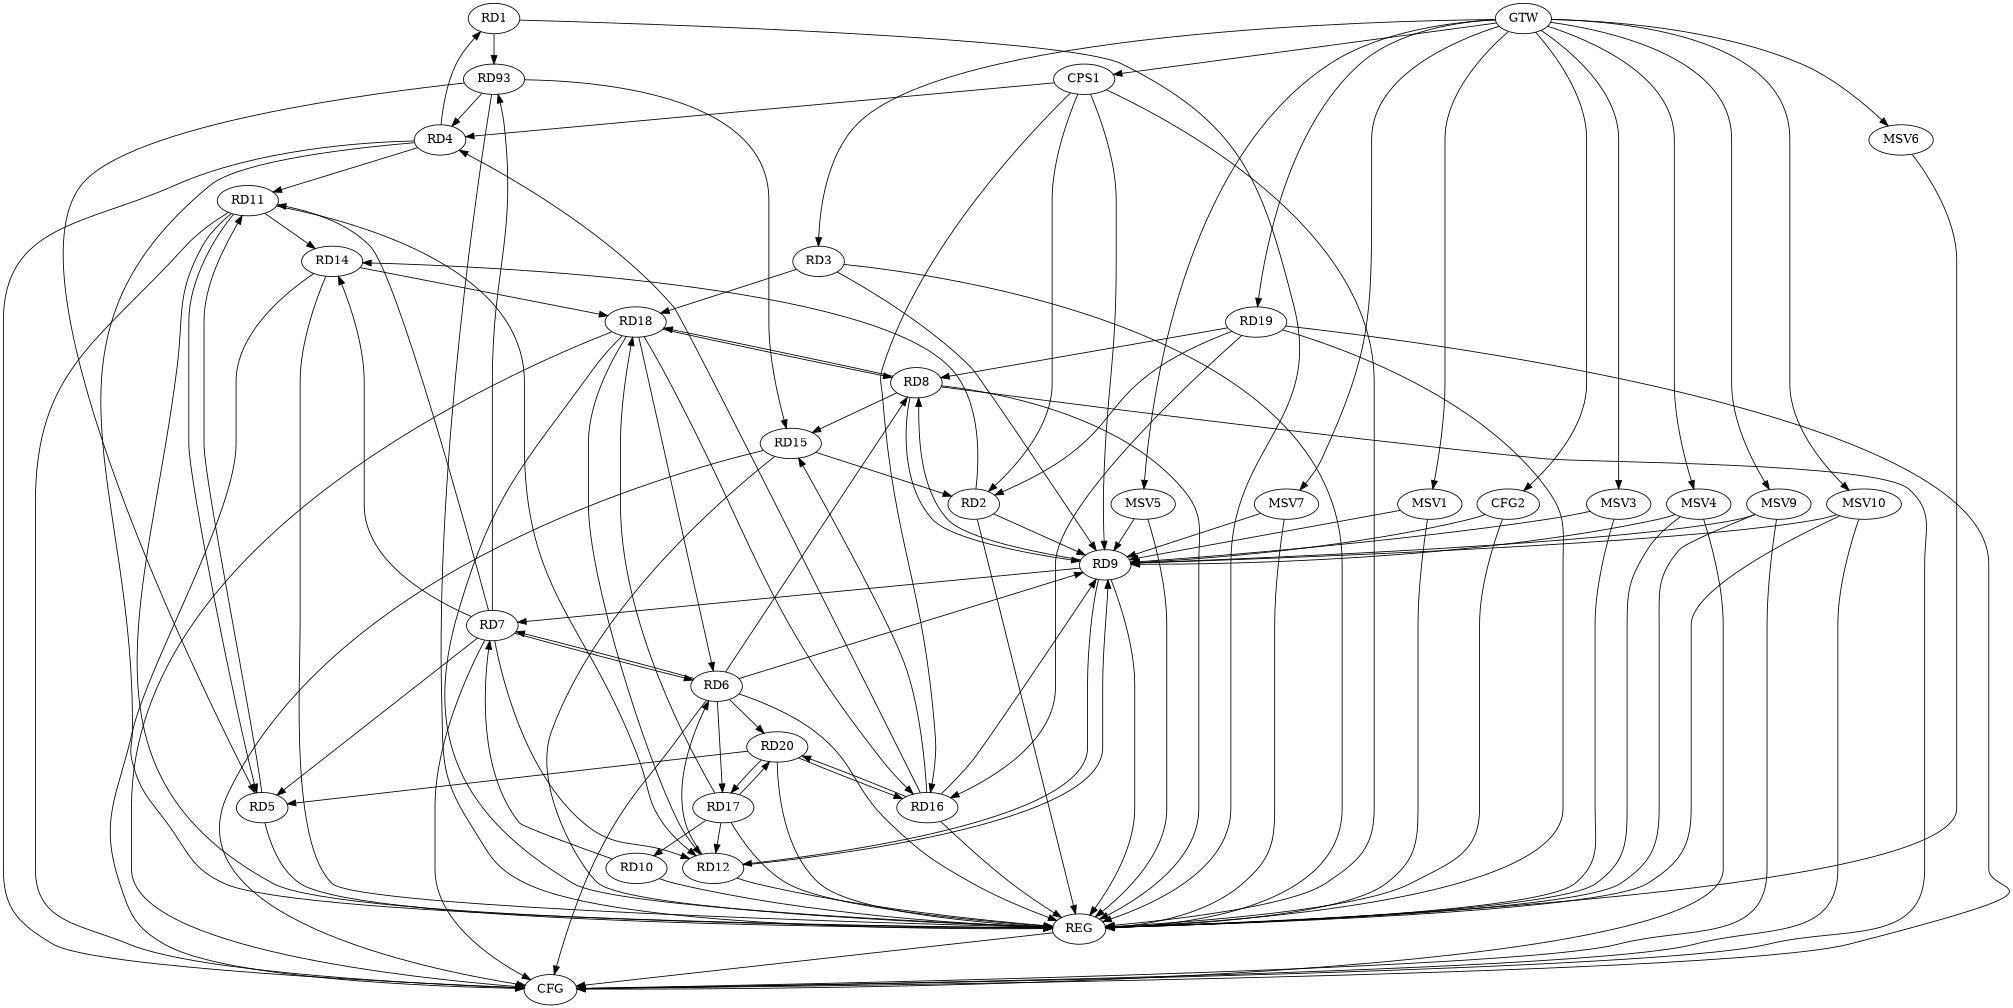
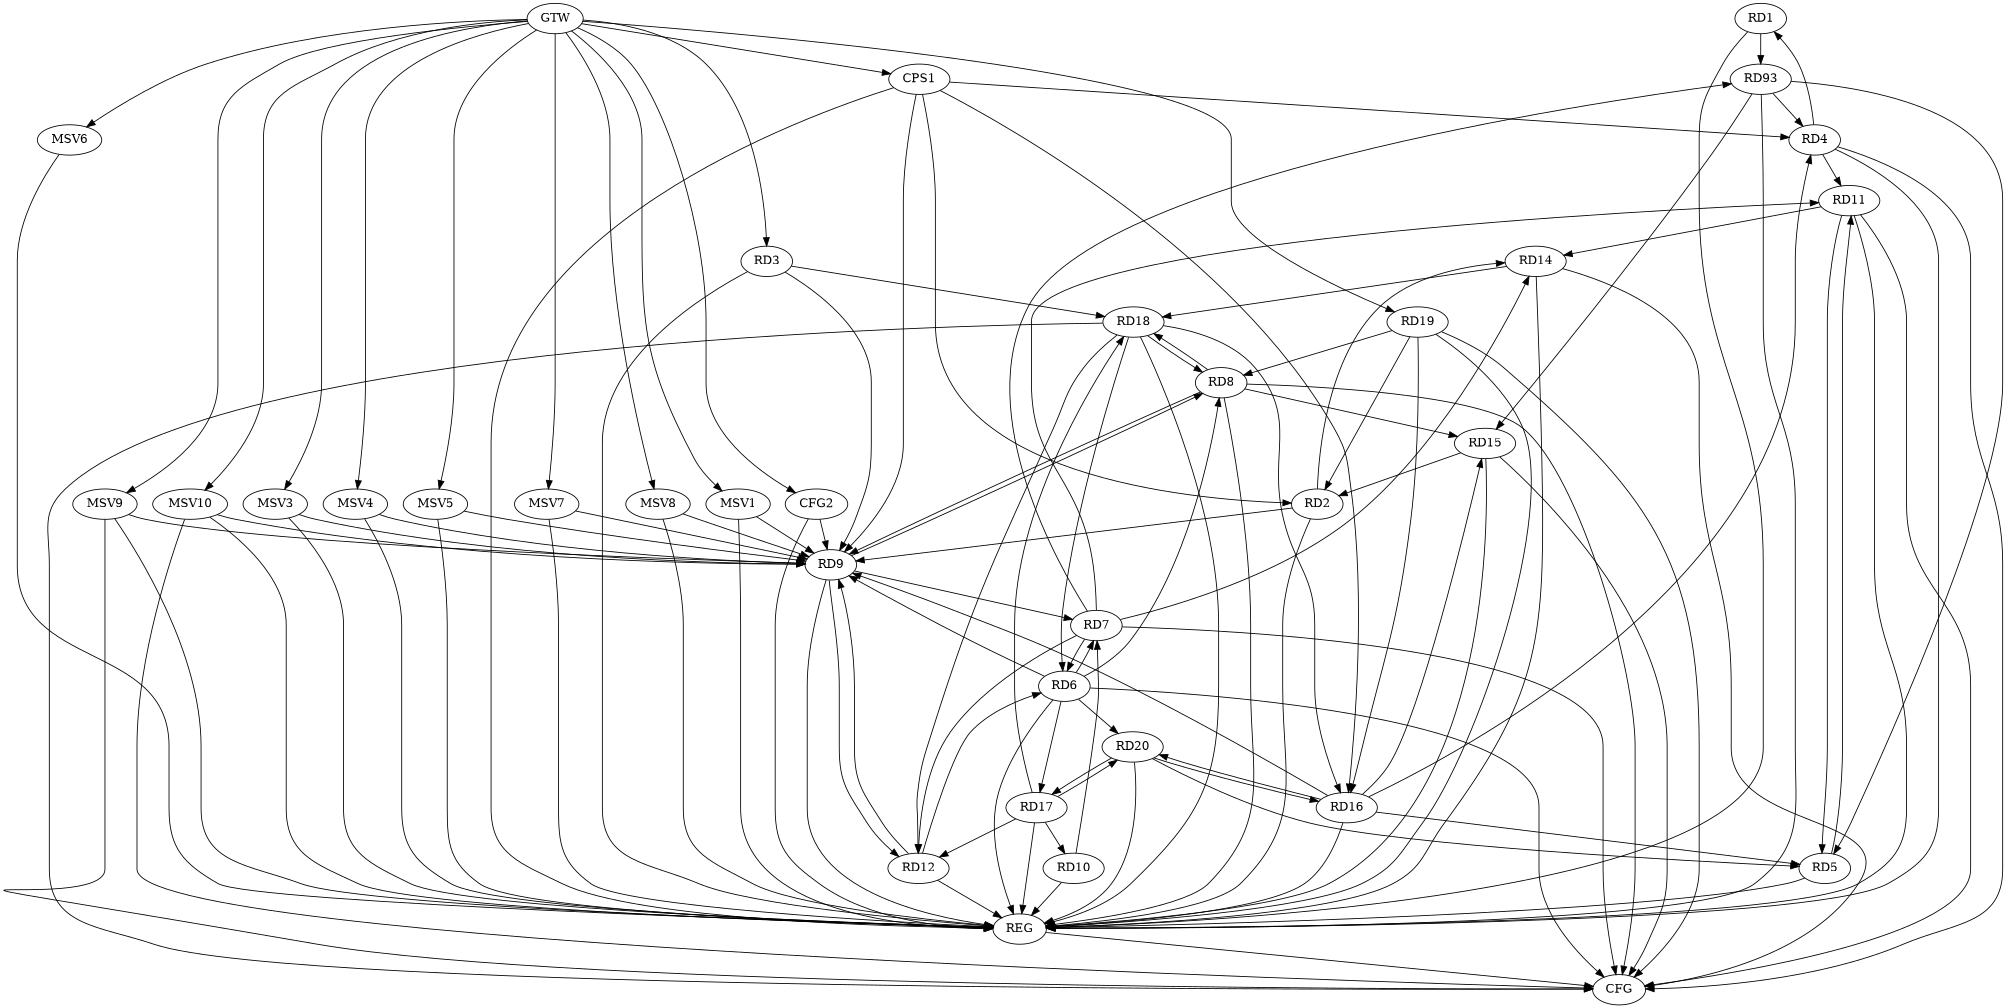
  strict digraph {
    n1 [label=RD1]
    n2 [label=RD93]
    n3 [label=REG]
    n4 [label=RD4]
    n5 [label=RD5]
    n6 [label=RD15]
    n7 [label=RD14]
    n8 [label=RD18]
    n9 [label=CFG]
    n10 [label=RD2]
    n11 [label=RD9]
    n12 [label=RD7]
    n13 [label=RD8]
    n14 [label=RD12]
    n15 [label=RD3]
    n16 [label=RD6]
    n17 [label=RD16]
    n18 [label=RD11]
    n19 [label=RD17]
    n20 [label=RD20]
    n21 [label=RD10]
    n22 [label=RD19]
    n23 [label=CPS1]
    n24 [label=GTW]
    n25 [label=MSV1]
    n26 [label=CFG2]
    n27 [label=MSV3]
    n28 [label=MSV4]
    n29 [label=MSV5]
    n30 [label=MSV6]
    n31 [label=MSV7]
+   n32 [label=MSV8]
    n33 [label=MSV9]
    n34 [label=MSV10]
    n1 -> n2
    n1 -> n3
    n2 -> n3
    n2 -> n4
    n2 -> n5
    n2 -> n6
    n3 -> n9
    n4 -> n1
    n4 -> n3
    n4 -> n9
    n4 -> n18
    n5 -> n3
    n5 -> n18
    n6 -> n3
    n6 -> n9
    n6 -> n10
    n7 -> n3
    n7 -> n8
    n7 -> n9
    n8 -> n3
    n8 -> n9
    n8 -> n13
    n8 -> n14
    n8 -> n16
    n8 -> n17
    n10 -> n3
    n10 -> n7
    n10 -> n11
    n11 -> n3
    n11 -> n12
    n11 -> n13
    n11 -> n14
    n12 -> n2
    n12 -> n7
    n12 -> n9
    n12 -> n14
    n12 -> n16
    n12 -> n18
    n13 -> n3
    n13 -> n6
    n13 -> n8
    n13 -> n9
    n13 -> n11
    n14 -> n3
    n14 -> n11
    n14 -> n16
    n15 -> n3
    n15 -> n8
    n15 -> n11
    n16 -> n3
    n16 -> n9
    n16 -> n11
    n16 -> n12
    n16 -> n13
    n16 -> n19
    n16 -> n20
    n17 -> n3
    n17 -> n4
-   n12 -> n5
+   n17 -> n5
    n17 -> n6
    n17 -> n11
    n17 -> n20
    n18 -> n3
    n18 -> n5
    n18 -> n7
    n18 -> n9
-   n18 -> n14
    n19 -> n3
    n19 -> n8
    n19 -> n14
    n19 -> n20
    n19 -> n21
    n20 -> n3
    n20 -> n5
    n20 -> n17
    n20 -> n19
    n21 -> n3
    n21 -> n12
    n22 -> n3
    n22 -> n9
    n22 -> n10
    n22 -> n13
    n22 -> n17
    n23 -> n3
    n23 -> n4
    n23 -> n10
    n23 -> n11
    n23 -> n17
    n24 -> n15
    n24 -> n22
    n24 -> n23
    n24 -> n25
    n24 -> n26
    n24 -> n27
    n24 -> n28
    n24 -> n29
    n24 -> n30
    n24 -> n31
+   n24 -> n32
    n24 -> n33
    n24 -> n34
    n25 -> n3
    n25 -> n11
    n26 -> n3
    n26 -> n11
    n27 -> n3
    n27 -> n11
    n28 -> n3
-   n28 -> n9
    n28 -> n11
    n29 -> n3
    n29 -> n11
    n30 -> n3
    n31 -> n3
    n31 -> n11
+   n32 -> n3
+   n32 -> n11
    n33 -> n3
    n33 -> n9
    n33 -> n11
    n34 -> n3
    n34 -> n9
    n34 -> n11
  }
